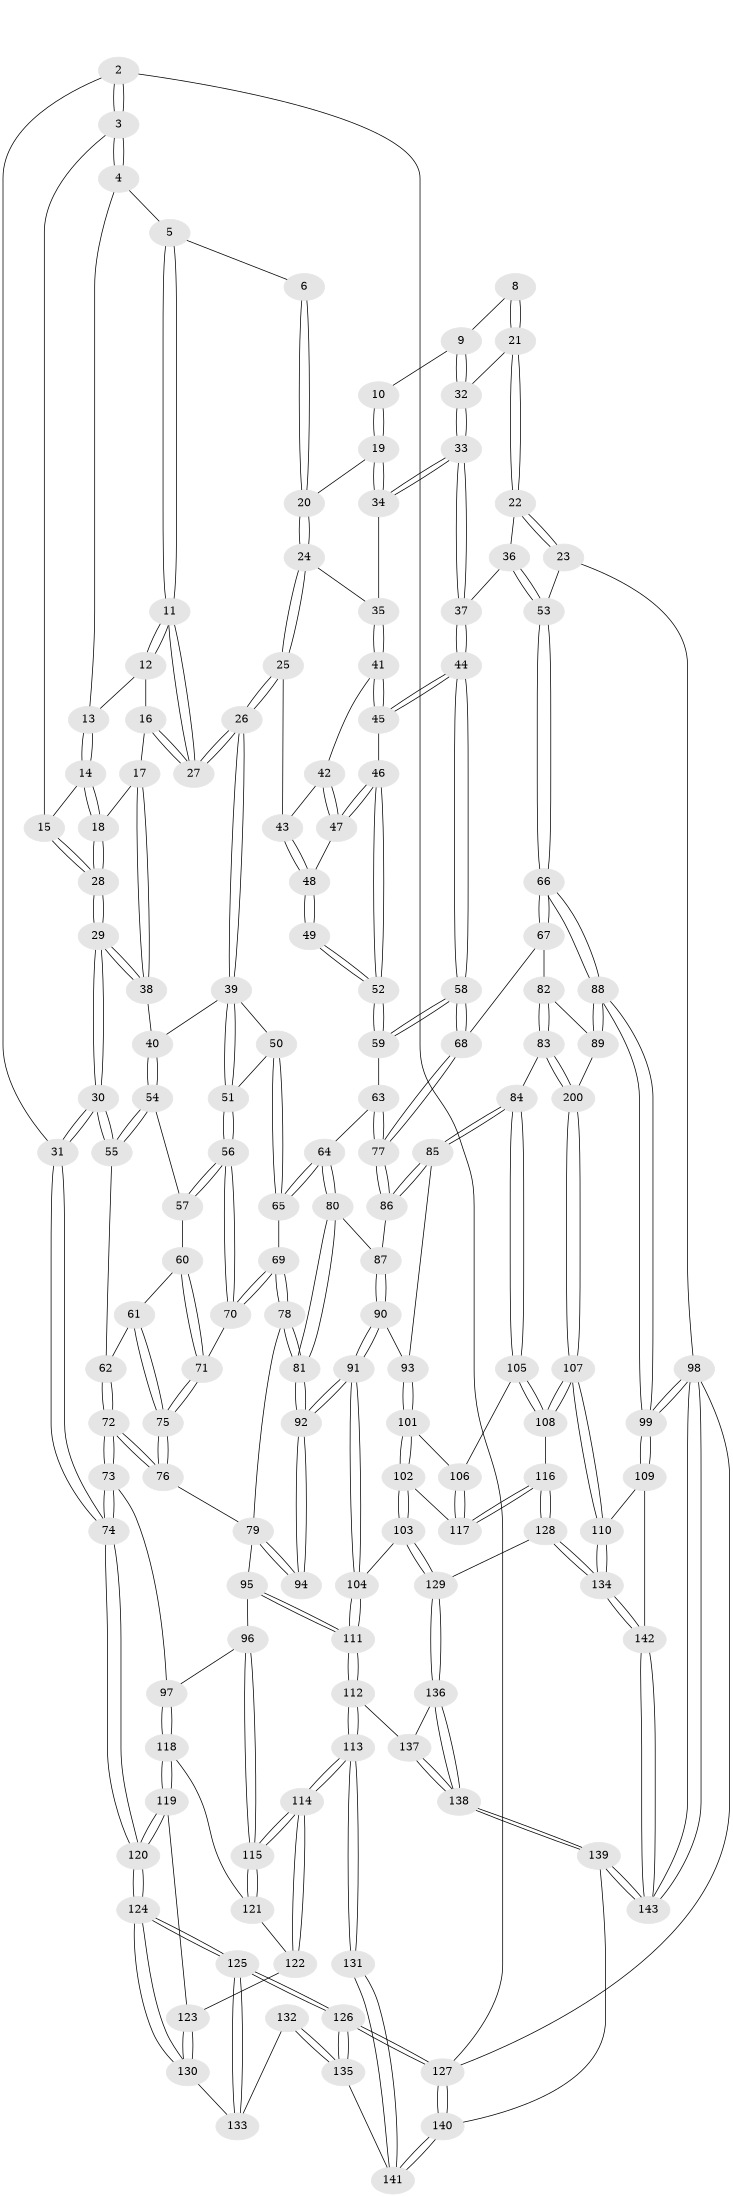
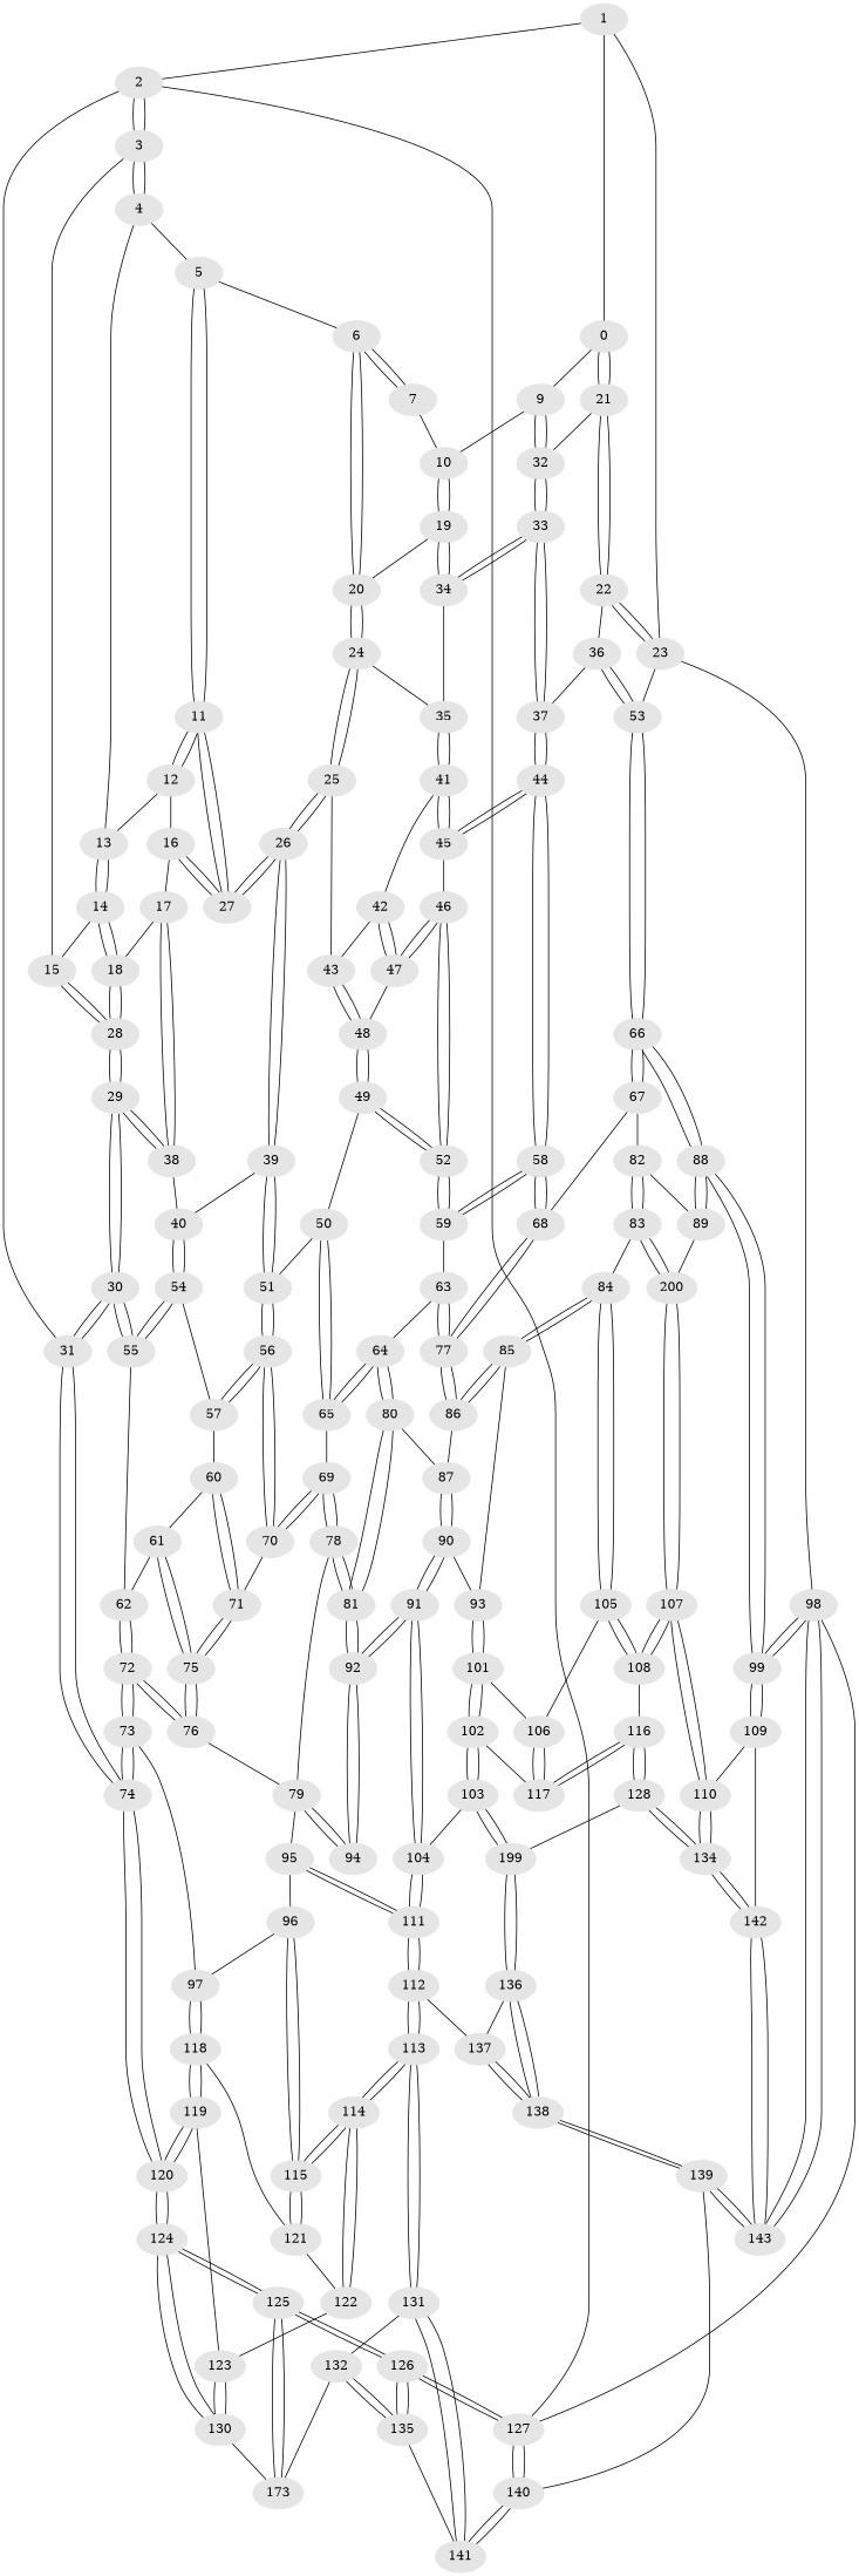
  graph {
    node [color=gray90 style=filled]
+   1
    2
-   8
+   8 [label=0]
    23
    3
    31
    127
    9
    21
    53
    98
    4
    15
    74
    140
    5
    13
    28
    6
    11
    14
+   7
    20
    12
    27
    10
    24
    19
    32
    22
    33
    34
    16
    17
    18
    29
    38
    40
    35
    25
    36
    37
    66
    99
    143
    26
    43
    41
    39
    48
    51
    30
    55
    62
    120
    44
    42
    45
    58
    54
    56
    57
    47
    46
    49
    59
    68
    52
    50
    65
    69
    70
    63
    67
    88
    60
    72
    71
    61
    77
    64
    75
    76
    73
    80
    86
    81
    87
    78
    82
    89
    83
    79
    97
    118
    124
    94
    95
    92
    90
    84
    n102 [label=200]
    85
    105
    107
    93
    106
    108
    101
    91
    109
    104
    111
    102
    96
    115
    112
    121
    119
    110
    142
    103
    117
-   129
+   129 [label=199]
    136
    116
    134
    128
    113
    137
    114
    131
    138
    122
    132
    141
    123
    130
    125
-   133
+   133 [label=173]
    126
    135
    139
+   1 -- 2
+   1 -- 8
+   1 -- 23
    2 -- 3
    2 -- 3
    2 -- 31
    2 -- 127
    8 -- 9
    8 -- 21
    8 -- 21
    23 -- 53
    23 -- 98
    3 -- 4
    3 -- 4
    3 -- 15
    31 -- 74
    31 -- 74
    127 -- 140
    127 -- 140
    9 -- 10
    9 -- 32
    9 -- 32
    21 -- 32
    21 -- 22
    21 -- 22
    53 -- 66
    53 -- 66
    98 -- 127
    98 -- 99
    98 -- 99
    98 -- 143
    98 -- 143
    4 -- 5
    4 -- 13
    15 -- 28
    15 -- 28
    74 -- 120
    74 -- 120
    140 -- 141
    140 -- 141
    5 -- 6
    5 -- 11
    5 -- 11
    13 -- 14
    13 -- 14
    28 -- 29
    28 -- 29
+   6 -- 7
+   6 -- 7
    6 -- 20
    6 -- 20
    11 -- 12
    11 -- 12
    11 -- 27
    11 -- 27
    14 -- 15
    14 -- 18
    14 -- 18
+   7 -- 10
    20 -- 24
    20 -- 24
    12 -- 13
    12 -- 16
    10 -- 19
    10 -- 19
    24 -- 35
    24 -- 25
    24 -- 25
    19 -- 20
    19 -- 34
    19 -- 34
    32 -- 33
    32 -- 33
    22 -- 23
    22 -- 23
    22 -- 36
    33 -- 34
    33 -- 34
    33 -- 37
    33 -- 37
    34 -- 35
    16 -- 27
    16 -- 27
    16 -- 17
    17 -- 18
    17 -- 38
    17 -- 38
    18 -- 28
    18 -- 28
    29 -- 38
    29 -- 38
    29 -- 30
    29 -- 30
    38 -- 40
    40 -- 54
    40 -- 54
    35 -- 41
    35 -- 41
    25 -- 26
    25 -- 26
    25 -- 43
    36 -- 53
    36 -- 53
    36 -- 37
    37 -- 44
    37 -- 44
    66 -- 67
    66 -- 67
    66 -- 88
    66 -- 88
    99 -- 109
    99 -- 109
    26 -- 27
    26 -- 27
    26 -- 39
    26 -- 39
    43 -- 48
    43 -- 48
    41 -- 42
    41 -- 45
    41 -- 45
    39 -- 40
    39 -- 51
    39 -- 51
    48 -- 49
    48 -- 49
    51 -- 56
    51 -- 56
    30 -- 31
    30 -- 31
    30 -- 55
    30 -- 55
    55 -- 62
    62 -- 72
    62 -- 72
    120 -- 124
    120 -- 124
    44 -- 45
    44 -- 45
    44 -- 58
    44 -- 58
    42 -- 43
    42 -- 47
    42 -- 47
    45 -- 46
    58 -- 59
    58 -- 59
    58 -- 68
    58 -- 68
    54 -- 55
    54 -- 55
    54 -- 57
    56 -- 57
    56 -- 57
    56 -- 70
    56 -- 70
    57 -- 60
    47 -- 48
    46 -- 47
    46 -- 47
    46 -- 52
    46 -- 52
    49 -- 52
    49 -- 52
-   39 -- 50
+   49 -- 50
    59 -- 63
    68 -- 77
    68 -- 77
    52 -- 59
    52 -- 59
    50 -- 51
    50 -- 65
    50 -- 65
    65 -- 69
    69 -- 70
    69 -- 70
    69 -- 78
    69 -- 78
    70 -- 71
    63 -- 77
    63 -- 77
    63 -- 64
    67 -- 68
    67 -- 82
    88 -- 99
    88 -- 99
    88 -- 89
    88 -- 89
    60 -- 71
    60 -- 71
    60 -- 61
    72 -- 76
    72 -- 76
    72 -- 73
    72 -- 73
    71 -- 75
    71 -- 75
    61 -- 62
    61 -- 75
    61 -- 75
    77 -- 86
    77 -- 86
    64 -- 65
    64 -- 65
    64 -- 80
    64 -- 80
    75 -- 76
    75 -- 76
    76 -- 79
    73 -- 74
    73 -- 74
    73 -- 97
    80 -- 81
    80 -- 81
    80 -- 87
    86 -- 87
    81 -- 92
    81 -- 92
    87 -- 90
    87 -- 90
    78 -- 81
    78 -- 81
    78 -- 79
    82 -- 89
    82 -- 83
    82 -- 83
    89 -- n102
    83 -- 84
    83 -- n102
    83 -- n102
    79 -- 94
    79 -- 94
    79 -- 95
    97 -- 118
    97 -- 118
    118 -- 121
    118 -- 119
    118 -- 119
    124 -- 130
    124 -- 130
    124 -- 125
    124 -- 125
    95 -- 111
    95 -- 111
    95 -- 96
    92 -- 94
    92 -- 94
    90 -- 93
    90 -- 91
    90 -- 91
    84 -- 85
    84 -- 85
    84 -- 105
    84 -- 105
    n102 -- 107
    n102 -- 107
    85 -- 86
    85 -- 86
    85 -- 93
    105 -- 106
    105 -- 108
    105 -- 108
    107 -- 108
    107 -- 108
    107 -- 110
    107 -- 110
    93 -- 101
    93 -- 101
    106 -- 117
    106 -- 117
    108 -- 116
    101 -- 106
    101 -- 102
    101 -- 102
    91 -- 92
    91 -- 92
    91 -- 104
    91 -- 104
    109 -- 110
    109 -- 142
    104 -- 111
    104 -- 111
    111 -- 112
    111 -- 112
    102 -- 103
    102 -- 103
    102 -- 117
    96 -- 97
    96 -- 115
    96 -- 115
    115 -- 121
    115 -- 121
    112 -- 113
    112 -- 113
    112 -- 137
    121 -- 122
    119 -- 120
    119 -- 120
    119 -- 123
    110 -- 134
    110 -- 134
    142 -- 143
    142 -- 143
    103 -- 104
    103 -- 129
    103 -- 129
    129 -- 136
    129 -- 136
    136 -- 137
    136 -- 138
    136 -- 138
    116 -- 117
    116 -- 117
    116 -- 128
    116 -- 128
    134 -- 142
    134 -- 142
    128 -- 129
    128 -- 134
    128 -- 134
    113 -- 114
    113 -- 114
    113 -- 131
    113 -- 131
    137 -- 138
    137 -- 138
    114 -- 115
    114 -- 115
    114 -- 122
    114 -- 122
+   131 -- 132
    131 -- 141
    131 -- 141
    138 -- 139
    138 -- 139
    122 -- 123
    132 -- 133
    132 -- 135
    132 -- 135
    123 -- 130
    123 -- 130
    130 -- 133
    125 -- 133
    125 -- 133
    125 -- 126
    125 -- 126
    126 -- 127
    126 -- 127
    126 -- 135
    126 -- 135
    135 -- 141
    139 -- 140
    139 -- 143
    139 -- 143
  }
